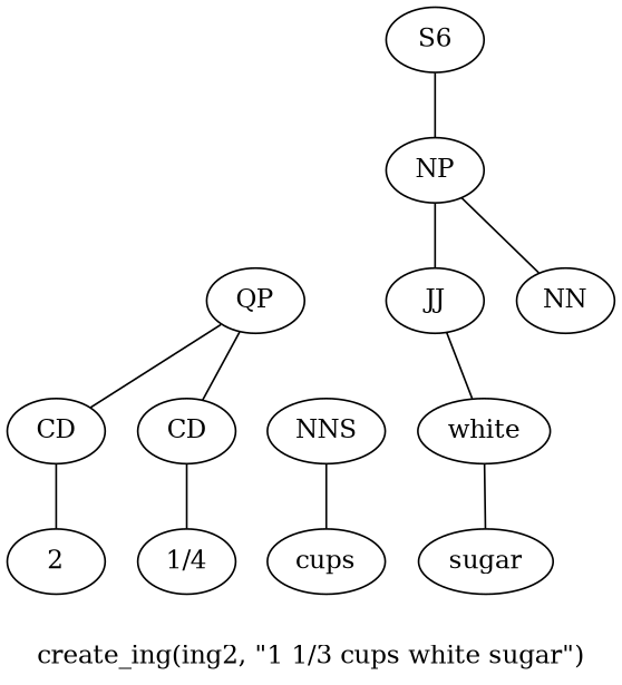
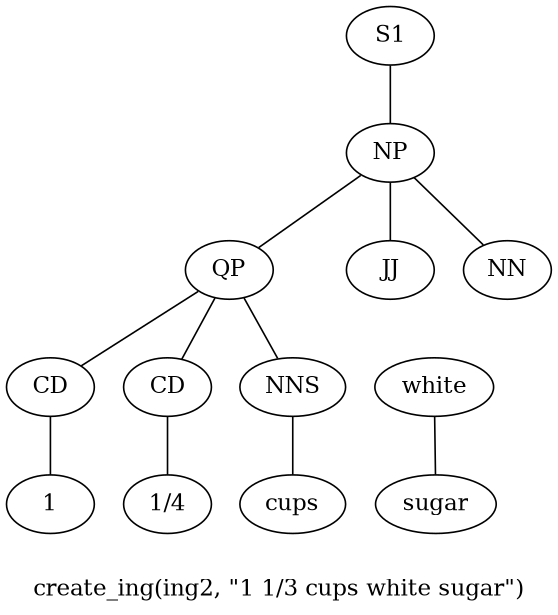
  graph {
    label="create_ing(ing2, \"1 1/3 cups white sugar\")"
-   n1 [label=S6]
+   n1 [label=S1]
    n2 [label=NP]
    n3 [label=QP]
    n4 [label=JJ]
    n5 [label=NN]
    n6 [label=CD]
    n7 [label=CD]
    n8 [label=NNS]
    n9 [label=white]
-   n10 [label=2]
+   n10 [label=1]
    n11 [label="1/4"]
    n12 [label=cups]
    n13 [label=sugar]
    n1 -- n2
+   n2 -- n3
    n2 -- n4
    n2 -- n5
    n3 -- n6
    n3 -- n7
-   n4 -- n9
+   n3 -- n8
    n6 -- n10
    n7 -- n11
    n8 -- n12
    n9 -- n13
  }
